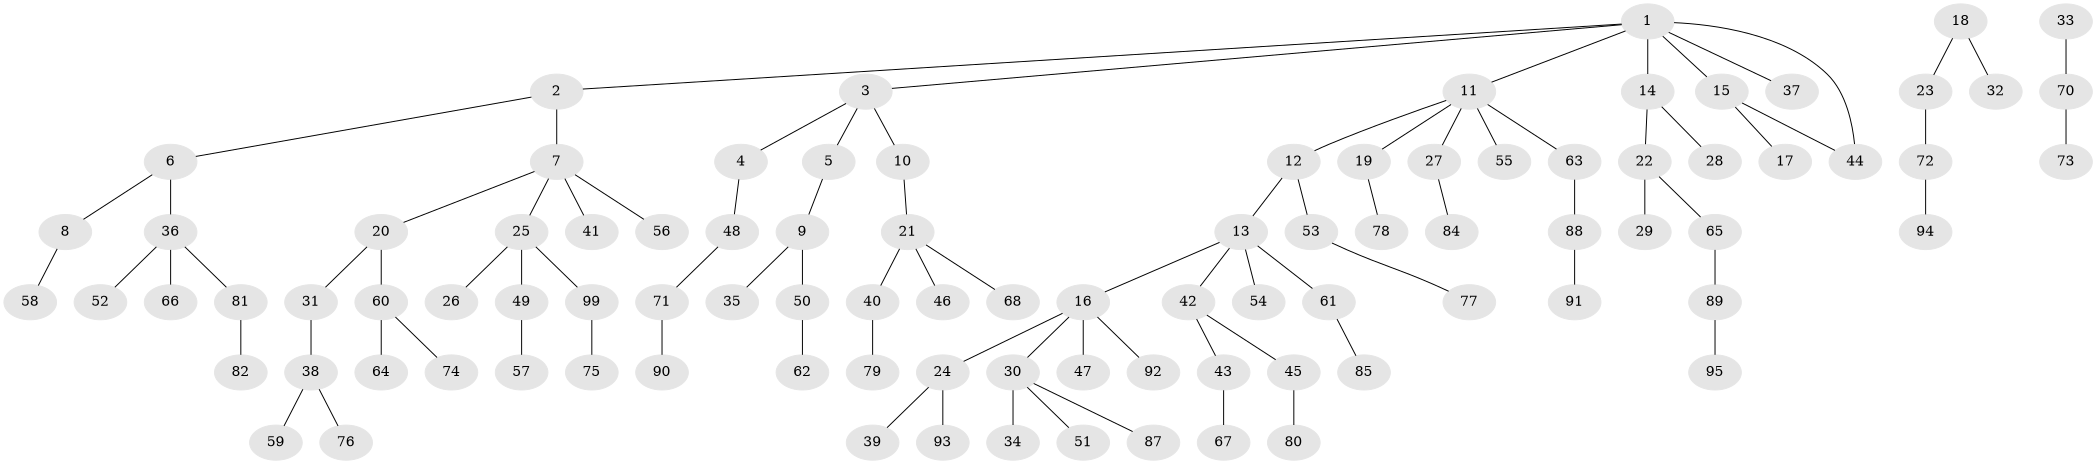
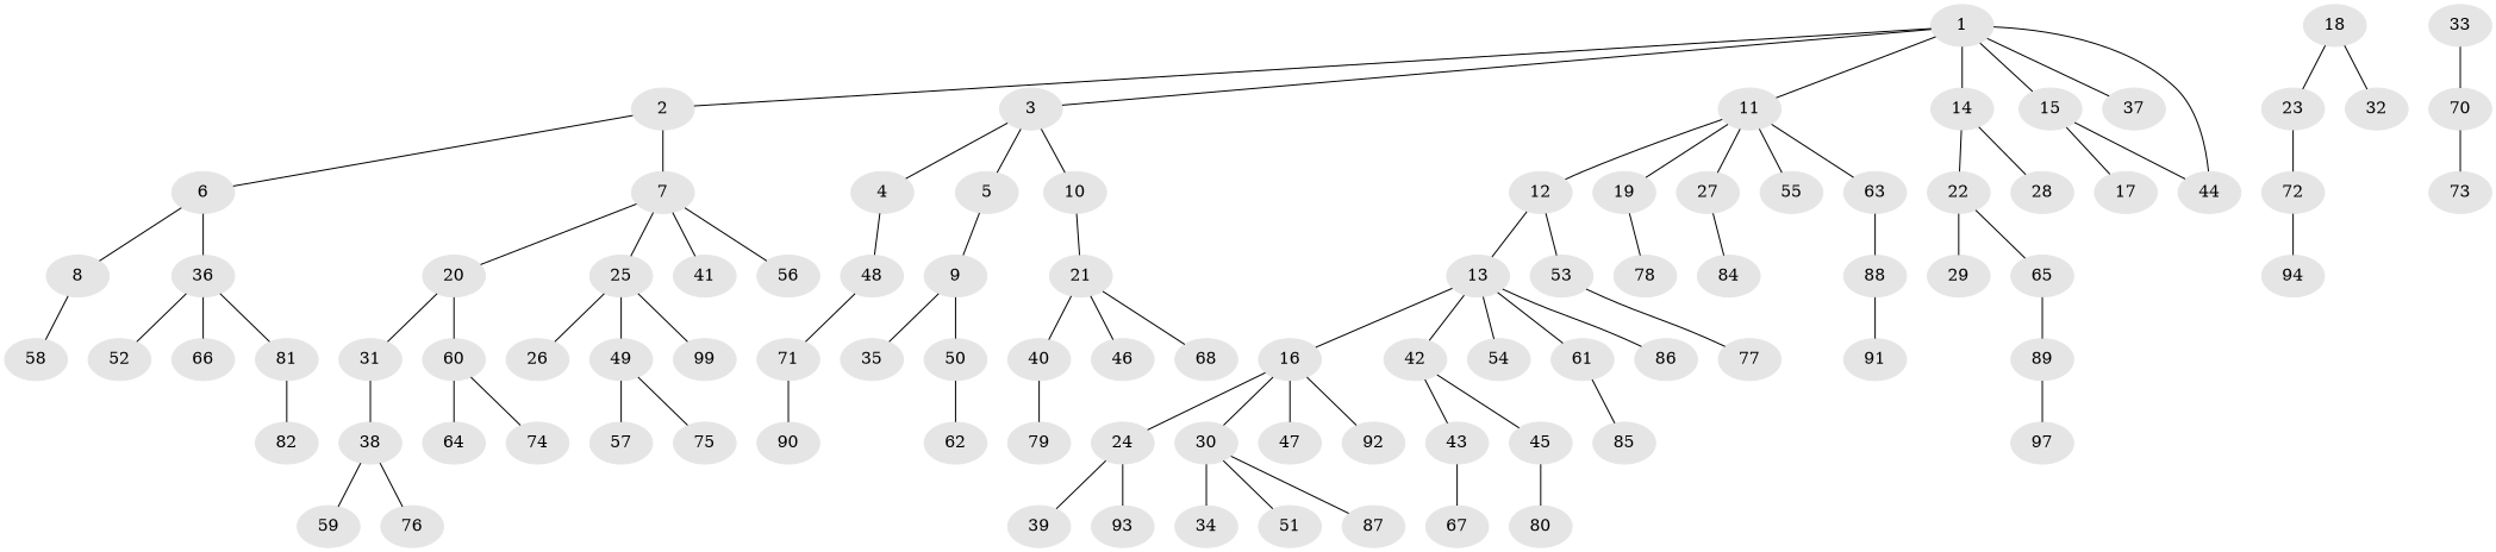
  graph {
    node [color=gray90 style=filled]
    1
    2
    3
    11
    14
    15
    37
    44
    6
    7
    4
    5
    10
    12
    19
    27
    55
    63
    22
    28
    17
    8
    36
    20
    25
    41
    56
    18
    23
    32
    48
    9
    21
    71
    35
    50
    58
    52
    66
    81
    31
    60
    26
    49
    n45 [label=99]
    62
    40
    46
    68
    13
    53
    78
    84
    88
    16
    42
    54
    61
+   86
    77
    24
    30
    47
    92
    43
    45
    85
    29
    65
    33
    70
    39
    93
    34
    51
    87
    72
    38
    64
    74
    79
    89
    94
    57
    75
    59
    76
    73
    82
    67
    80
    90
    91
-   95
+   95 [label=97]
    1 -- 2
    1 -- 3
    1 -- 11
    1 -- 14
    1 -- 15
    1 -- 37
    1 -- 44
    2 -- 6
    2 -- 7
    3 -- 4
    3 -- 5
    3 -- 10
    11 -- 12
    11 -- 19
    11 -- 27
    11 -- 55
    11 -- 63
    14 -- 22
    14 -- 28
    15 -- 44
    15 -- 17
    6 -- 8
    6 -- 36
    7 -- 20
    7 -- 25
    7 -- 41
    7 -- 56
    4 -- 48
    5 -- 9
    10 -- 21
    12 -- 13
    12 -- 53
    19 -- 78
    27 -- 84
    63 -- 88
    22 -- 29
    22 -- 65
    8 -- 58
    36 -- 52
    36 -- 66
    36 -- 81
    20 -- 31
    20 -- 60
    25 -- 26
    25 -- 49
    25 -- n45
    18 -- 23
    18 -- 32
    23 -- 72
    48 -- 71
    9 -- 35
    9 -- 50
    21 -- 40
    21 -- 46
    21 -- 68
    71 -- 90
    50 -- 62
    81 -- 82
    31 -- 38
    60 -- 64
    60 -- 74
    49 -- 57
-   n45 -- 75
+   49 -- 75
    40 -- 79
    13 -- 16
    13 -- 42
    13 -- 54
    13 -- 61
+   13 -- 86
    53 -- 77
    88 -- 91
    16 -- 24
    16 -- 30
    16 -- 47
    16 -- 92
    42 -- 43
    42 -- 45
    61 -- 85
    24 -- 39
    24 -- 93
    30 -- 34
    30 -- 51
    30 -- 87
    43 -- 67
    45 -- 80
    65 -- 89
    33 -- 70
    70 -- 73
    72 -- 94
    38 -- 59
    38 -- 76
    89 -- 95
  }
